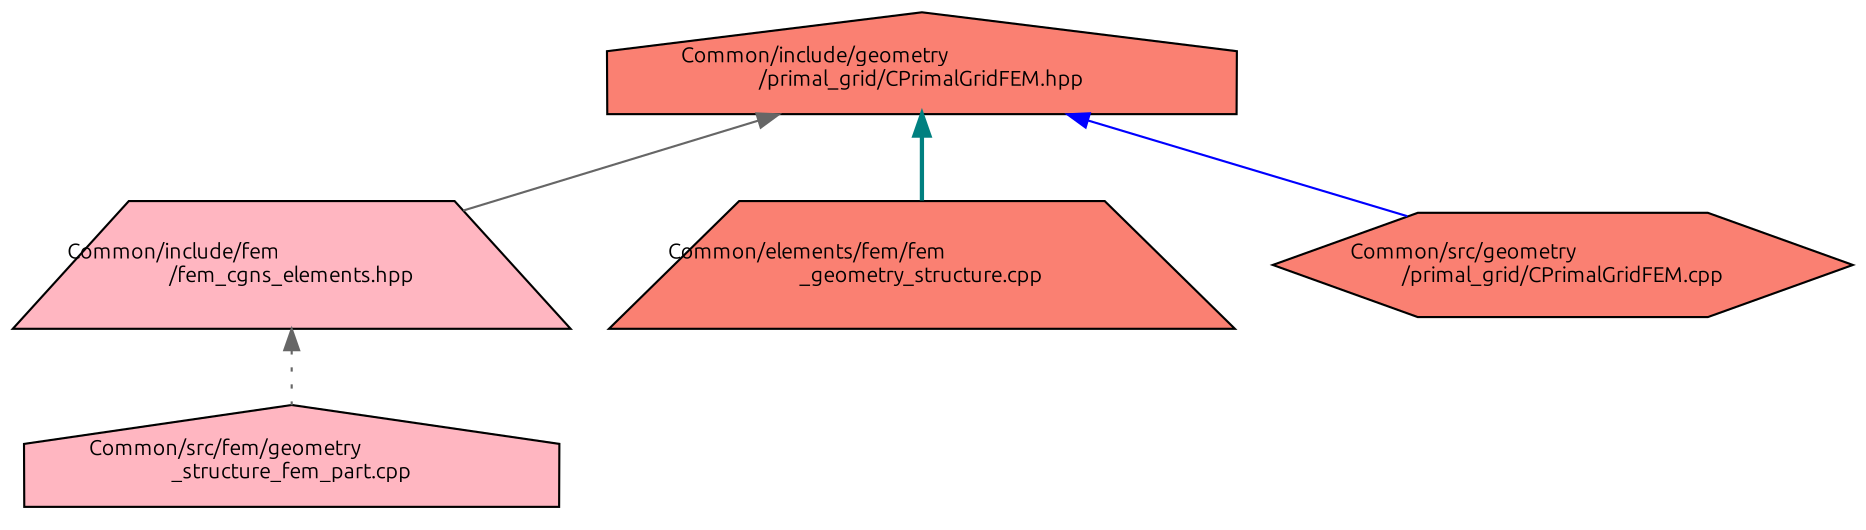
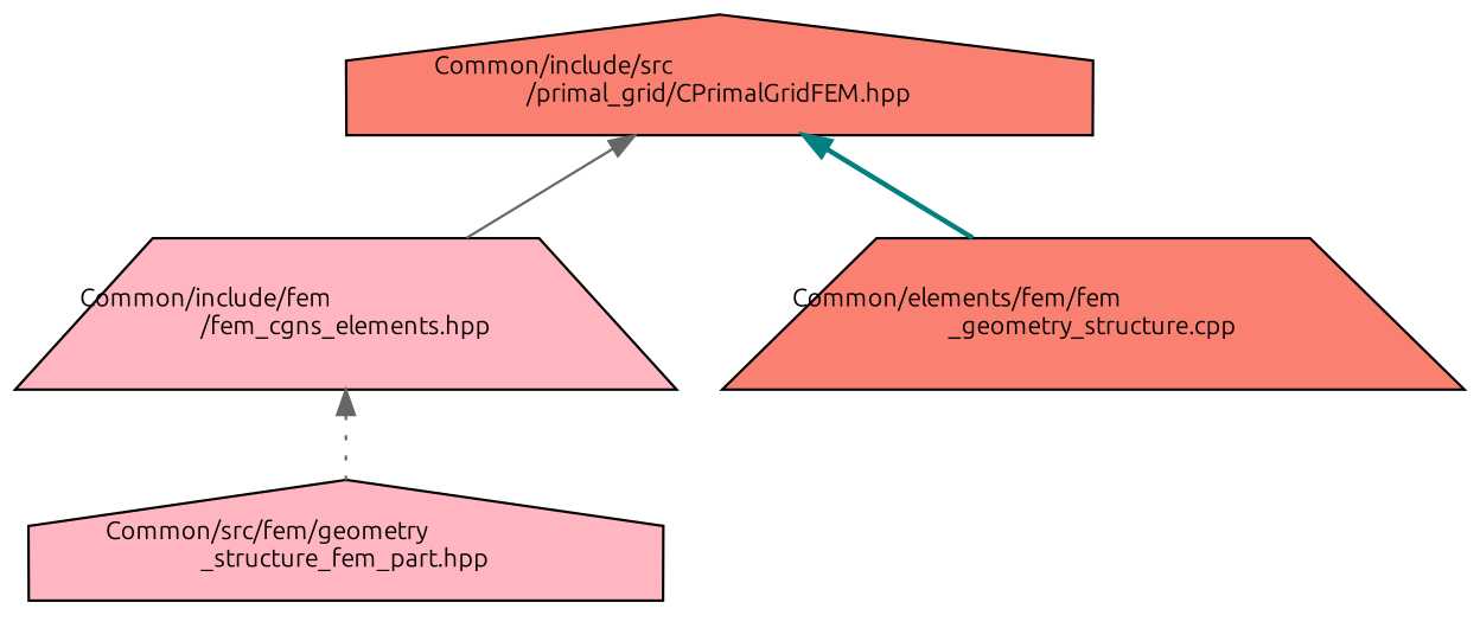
  digraph {
    fontname=Ubuntu
    node [color=black fillcolor=salmon fontname=Ubuntu fontsize=10 shape=house style=filled]
    edge [color=gray40 dir=back fontname=Ubuntu fontsize=10 labelfontname=Helvetica labelfontsize=10 style=solid]
-   n1 [fontcolor=black height=0.2 label="Common/include/geometry\l/primal_grid/CPrimalGridFEM.hpp" width=0.4]
+   n1 [fontcolor=black height=0.2 label="Common/include/src\l/primal_grid/CPrimalGridFEM.hpp" width=0.4]
    n2 [fillcolor=lightpink height=0.2 label="Common/include/fem\l/fem_cgns_elements.hpp" shape=trapezium width=0.4]
    n3 [height=0.2 label="Common/elements/fem/fem\l_geometry_structure.cpp" shape=trapezium width=0.4]
-   n4 [height=0.2 label="Common/src/geometry\l/primal_grid/CPrimalGridFEM.cpp" shape=hexagon width=0.4]
-   n5 [fillcolor=lightpink height=0.2 label="Common/src/fem/geometry\l_structure_fem_part.cpp" width=0.4]
+   n5 [fillcolor=lightpink height=0.2 label="Common/src/fem/geometry\l_structure_fem_part.hpp" width=0.4]
    n1 -> n2
    n1 -> n3 [color=teal style=bold]
-   n1 -> n4 [color=blue]
    n2 -> n5 [style=dotted]
  }
